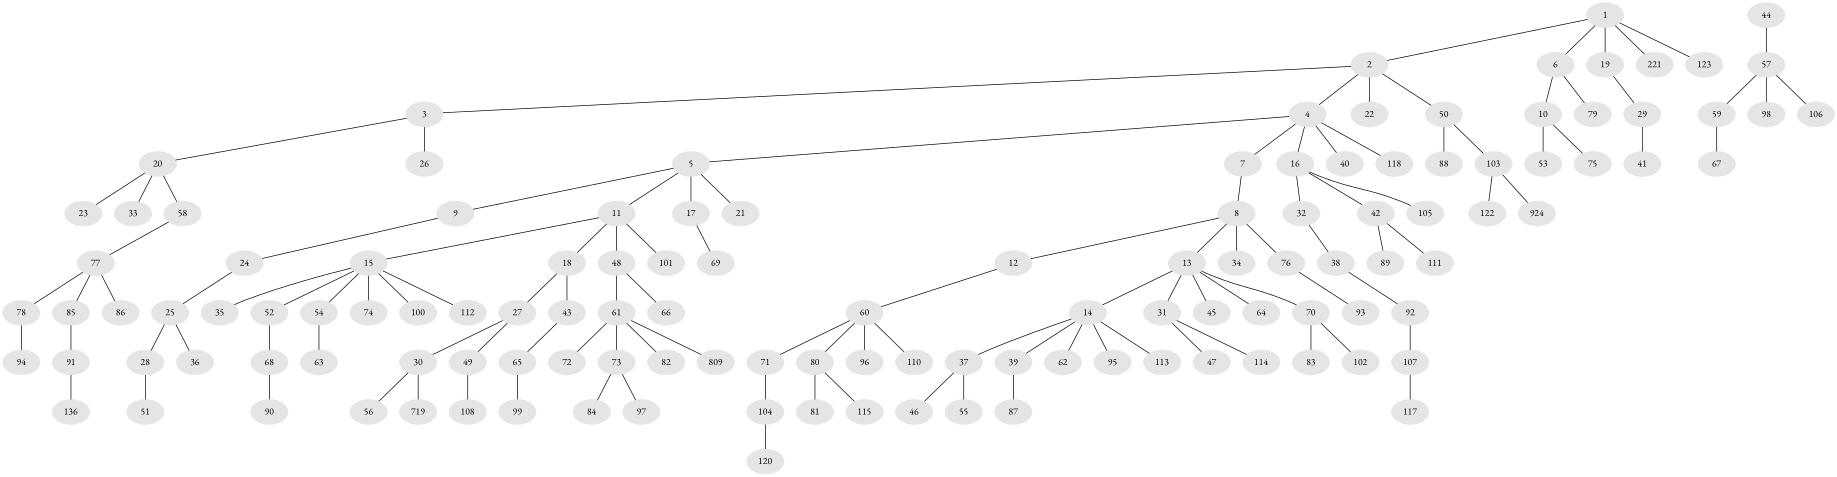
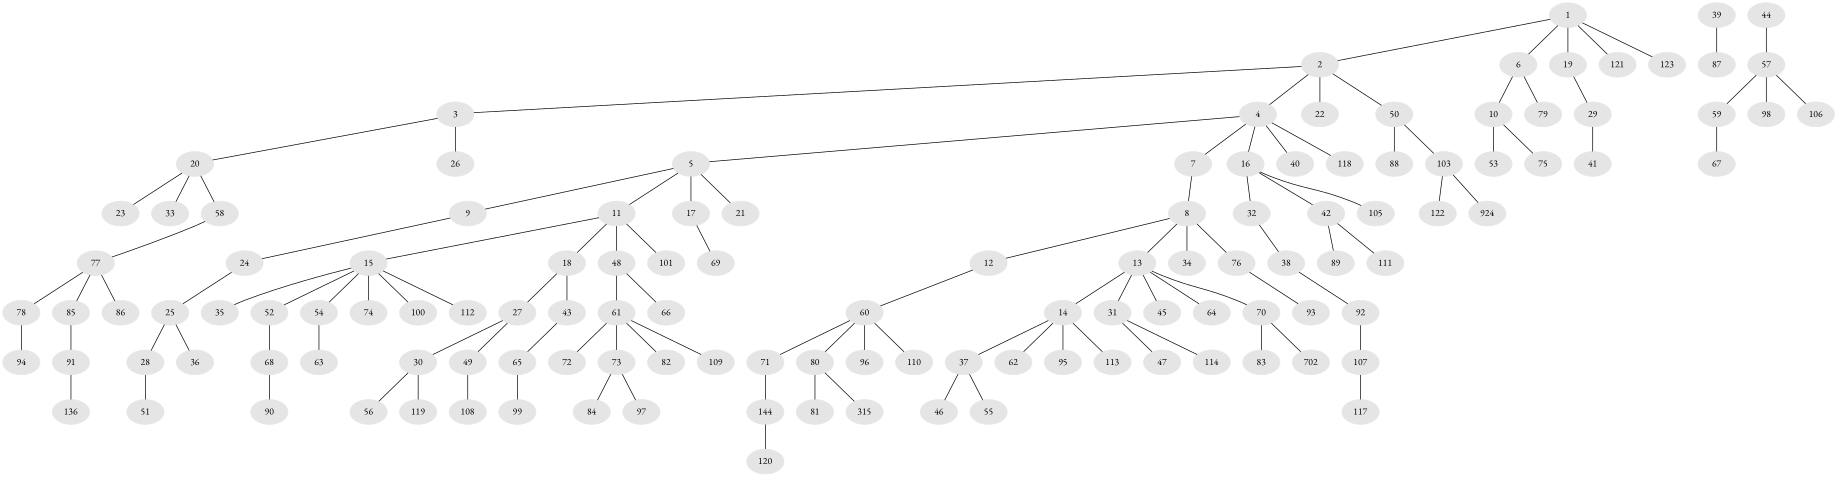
  graph {
    fontname="EB Garamond"
    node [color=gray90 fontname="EB Garamond" style=filled]
    edge [fontname="EB Garamond"]
    1
    2
    6
    19
-   121 [label=221]
+   121
    123
    3
    4
    22
    50
    10
    79
    29
    20
    26
    5
    7
    16
    40
    118
    88
    103
    23
    33
    58
    9
    11
    17
    21
    8
    32
    42
    105
    24
    15
    18
    48
    101
    69
    53
    75
    12
    13
    34
    76
    60
    14
    31
    45
    64
    70
    93
    25
    35
    52
    54
    74
    100
    112
    27
    43
    61
    66
    71
    80
    96
    110
    37
    39
    62
    95
    113
    47
    114
    83
-   102
+   102 [label=702]
    46
    55
    87
    68
    63
    38
    89
    111
    30
    49
    65
    41
    77
    28
    36
    51
    56
-   119 [label=719]
+   119
    44
    57
    108
    92
    107
    99
    59
    98
    106
    72
    73
    82
-   109 [label=809]
+   109
    122
    n109 [label=924]
    90
    67
    78
    85
    86
-   104
+   104 [label=144]
    81
-   115
+   115 [label=315]
    84
    97
    120
    94
    91
    n123 [label=136]
    117
    1 -- 2
    1 -- 6
    1 -- 19
    1 -- 121
    1 -- 123
    2 -- 3
    2 -- 4
    2 -- 22
    2 -- 50
    6 -- 10
    6 -- 79
    19 -- 29
    3 -- 20
    3 -- 26
    4 -- 5
    4 -- 7
    4 -- 16
    4 -- 40
    4 -- 118
    50 -- 88
    50 -- 103
    10 -- 53
    10 -- 75
    29 -- 41
    20 -- 23
    20 -- 33
    20 -- 58
    5 -- 9
    5 -- 11
    5 -- 17
    5 -- 21
    7 -- 8
    16 -- 32
    16 -- 42
    16 -- 105
    103 -- 122
    103 -- n109
    58 -- 77
    9 -- 24
    11 -- 15
    11 -- 18
    11 -- 48
    11 -- 101
    17 -- 69
    8 -- 12
    8 -- 13
    8 -- 34
    8 -- 76
    32 -- 38
    42 -- 89
    42 -- 111
    24 -- 25
    15 -- 35
    15 -- 52
    15 -- 54
    15 -- 74
    15 -- 100
    15 -- 112
    18 -- 27
    18 -- 43
    48 -- 61
    48 -- 66
    12 -- 60
    13 -- 14
    13 -- 31
    13 -- 45
    13 -- 64
    13 -- 70
    76 -- 93
    60 -- 71
    60 -- 80
    60 -- 96
    60 -- 110
    14 -- 37
-   14 -- 39
    14 -- 62
    14 -- 95
    14 -- 113
    31 -- 47
    31 -- 114
    70 -- 83
    70 -- 102
    25 -- 28
    25 -- 36
    52 -- 68
    54 -- 63
    27 -- 30
    27 -- 49
    43 -- 65
    61 -- 72
    61 -- 73
    61 -- 82
    61 -- 109
    71 -- 104
    80 -- 81
    80 -- 115
    37 -- 46
    37 -- 55
    39 -- 87
    68 -- 90
    38 -- 92
    30 -- 56
    30 -- 119
    49 -- 108
    65 -- 99
    77 -- 78
    77 -- 85
    77 -- 86
    28 -- 51
    44 -- 57
    57 -- 59
    57 -- 98
    57 -- 106
    92 -- 107
    107 -- 117
    59 -- 67
    73 -- 84
    73 -- 97
    78 -- 94
    85 -- 91
    104 -- 120
    91 -- n123
  }
